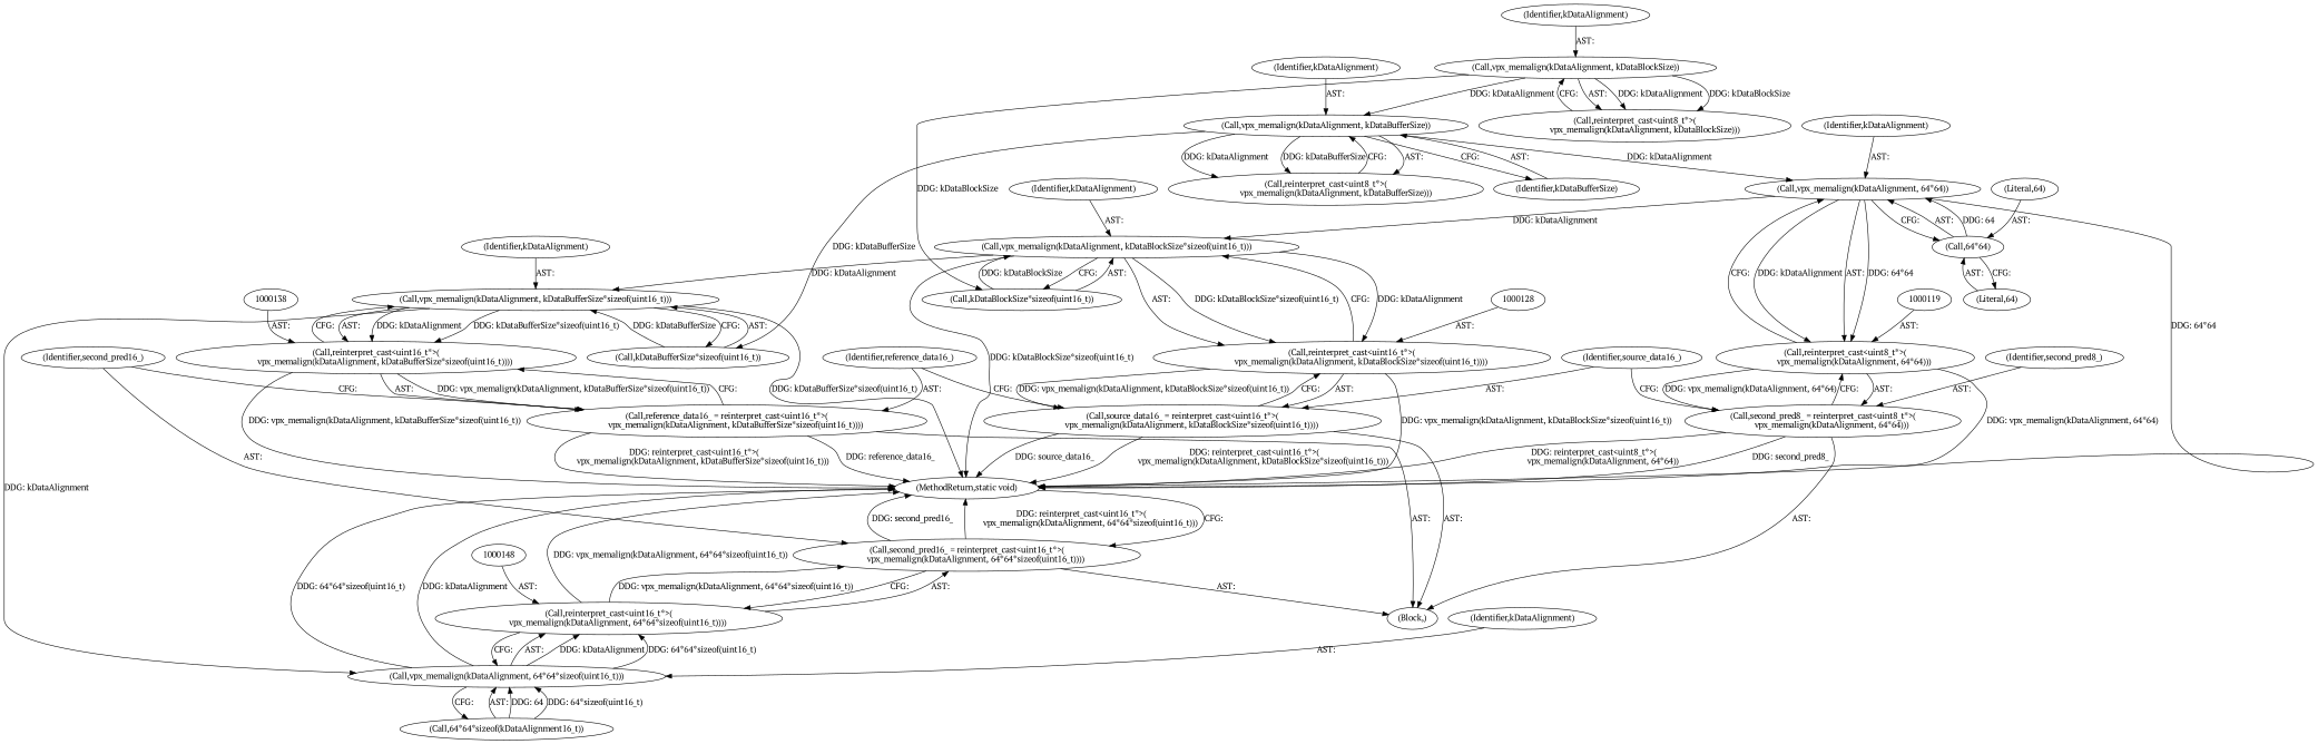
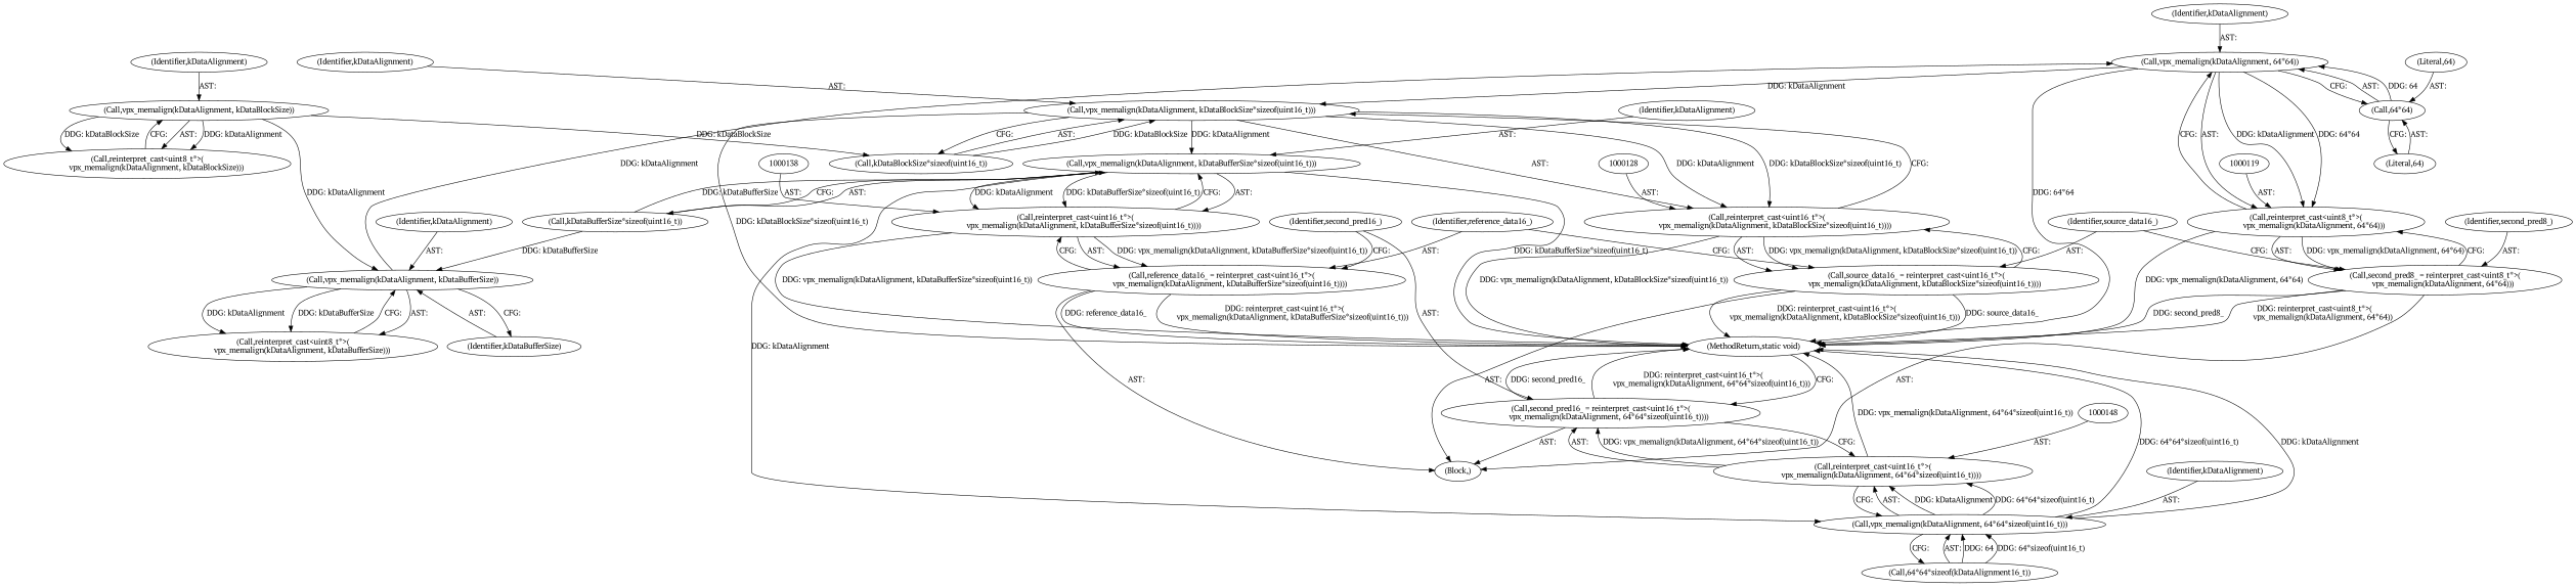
  digraph {
    fontname="PT Serif"
    node [fontname="PT Serif"]
    edge [fontname="PT Serif"]
    n1 [label="(Call,vpx_memalign(kDataAlignment, 64*64))"]
    n2 [label="(Call,64*64)"]
    n3 [label="(Call,reinterpret_cast<uint8_t*>(\n        vpx_memalign(kDataAlignment, 64*64)))"]
    n4 [label="(Call,vpx_memalign(kDataAlignment, kDataBlockSize*sizeof(uint16_t)))"]
    n5 [label="(MethodReturn,static void)"]
    n6 [label="(Literal,64)"]
    n7 [label="(Call,second_pred8_ = reinterpret_cast<uint8_t*>(\n        vpx_memalign(kDataAlignment, 64*64)))"]
    n8 [label="(Call,kDataBlockSize*sizeof(uint16_t))"]
    n9 [label="(Call,reinterpret_cast<uint16_t*>(\n        vpx_memalign(kDataAlignment, kDataBlockSize*sizeof(uint16_t))))"]
    n10 [label="(Call,vpx_memalign(kDataAlignment, kDataBufferSize*sizeof(uint16_t)))"]
    n11 [label="(Call,second_pred16_ = reinterpret_cast<uint16_t*>(\n        vpx_memalign(kDataAlignment, 64*64*sizeof(uint16_t))))"]
    n12 [label="(Call,vpx_memalign(kDataAlignment, kDataBufferSize))"]
    n13 [label="(Call,kDataBufferSize*sizeof(uint16_t))"]
    n14 [label="(Call,reinterpret_cast<uint8_t*>(\n         vpx_memalign(kDataAlignment, kDataBufferSize)))"]
    n15 [label="(Identifier,kDataBufferSize)"]
    n16 [label="(Call,vpx_memalign(kDataAlignment, kDataBlockSize))"]
    n17 [label="(Call,reinterpret_cast<uint8_t*>(\n         vpx_memalign(kDataAlignment, kDataBlockSize)))"]
    n18 [label="(Block,)"]
    n19 [label="(Call,source_data16_ = reinterpret_cast<uint16_t*>(\n        vpx_memalign(kDataAlignment, kDataBlockSize*sizeof(uint16_t))))"]
    n20 [label="(Call,reinterpret_cast<uint16_t*>(\n        vpx_memalign(kDataAlignment, kDataBufferSize*sizeof(uint16_t))))"]
    n21 [label="(Call,vpx_memalign(kDataAlignment, 64*64*sizeof(uint16_t)))"]
    n22 [label="(Call,reference_data16_ = reinterpret_cast<uint16_t*>(\n        vpx_memalign(kDataAlignment, kDataBufferSize*sizeof(uint16_t))))"]
    n23 [label="(Call,reinterpret_cast<uint16_t*>(\n        vpx_memalign(kDataAlignment, 64*64*sizeof(uint16_t))))"]
    n24 [label="(Call,64*64*sizeof(kDataAlignment16_t))"]
    n25 [label="(Identifier,kDataAlignment)"]
    n26 [label="(Identifier,source_data16_)"]
    n27 [label="(Identifier,kDataAlignment)"]
    n28 [label="(Identifier,second_pred16_)"]
    n29 [label="(Literal,64)"]
    n30 [label="(Identifier,reference_data16_)"]
    n31 [label="(Identifier,kDataAlignment)"]
    n32 [label="(Identifier,kDataAlignment)"]
    n33 [label="(Identifier,second_pred8_)"]
    n34 [label="(Identifier,kDataAlignment)"]
    n35 [label="(Identifier,kDataAlignment)"]
    1000119
    1000128
    1000138
    1000148
    n1 -> n2 [label="CFG: "]
    n1 -> n3 [label="AST: "]
    n1 -> n3 [label="DDG: kDataAlignment"]
    n1 -> n3 [label="DDG: 64*64"]
    n1 -> n4 [label="DDG: kDataAlignment"]
    n1 -> n5 [label="DDG: 64*64"]
    n2 -> n1 [label="AST: "]
    n2 -> n1 [label="DDG: 64"]
    n2 -> n6 [label="CFG: "]
    n3 -> n1 [label="CFG: "]
    n3 -> n5 [label="DDG: vpx_memalign(kDataAlignment, 64*64)"]
    n3 -> n7 [label="AST: "]
    n3 -> n7 [label="DDG: vpx_memalign(kDataAlignment, 64*64)"]
    n4 -> n5 [label="DDG: kDataBlockSize*sizeof(uint16_t)"]
    n4 -> n8 [label="CFG: "]
    n4 -> n9 [label="AST: "]
    n4 -> n9 [label="DDG: kDataAlignment"]
    n4 -> n9 [label="DDG: kDataBlockSize*sizeof(uint16_t)"]
    n4 -> n10 [label="DDG: kDataAlignment"]
    n5 -> n11 [label="CFG: "]
    n6 -> n2 [label="AST: "]
    n7 -> n3 [label="CFG: "]
    n7 -> n5 [label="DDG: second_pred8_"]
    n7 -> n5 [label="DDG: reinterpret_cast<uint8_t*>(\n        vpx_memalign(kDataAlignment, 64*64))"]
    n7 -> n18 [label="AST: "]
    n8 -> n4 [label="AST: "]
    n8 -> n4 [label="DDG: kDataBlockSize"]
    n9 -> n4 [label="CFG: "]
    n9 -> n5 [label="DDG: vpx_memalign(kDataAlignment, kDataBlockSize*sizeof(uint16_t))"]
    n9 -> n19 [label="AST: "]
    n9 -> n19 [label="DDG: vpx_memalign(kDataAlignment, kDataBlockSize*sizeof(uint16_t))"]
    n10 -> n5 [label="DDG: kDataBufferSize*sizeof(uint16_t)"]
    n10 -> n13 [label="CFG: "]
    n10 -> n20 [label="AST: "]
    n10 -> n20 [label="DDG: kDataAlignment"]
    n10 -> n20 [label="DDG: kDataBufferSize*sizeof(uint16_t)"]
    n10 -> n21 [label="DDG: kDataAlignment"]
    n11 -> n5 [label="DDG: second_pred16_"]
    n11 -> n5 [label="DDG: reinterpret_cast<uint16_t*>(\n        vpx_memalign(kDataAlignment, 64*64*sizeof(uint16_t)))"]
    n11 -> n18 [label="AST: "]
    n11 -> n23 [label="CFG: "]
    n12 -> n1 [label="DDG: kDataAlignment"]
-   n12 -> n13 [label="DDG: kDataBufferSize"]
+   n13 -> n12 [label="DDG: kDataBufferSize"]
    n12 -> n14 [label="AST: "]
    n12 -> n14 [label="DDG: kDataAlignment"]
    n12 -> n14 [label="DDG: kDataBufferSize"]
    n12 -> n15 [label="CFG: "]
    n13 -> n10 [label="AST: "]
    n13 -> n10 [label="DDG: kDataBufferSize"]
    n14 -> n12 [label="CFG: "]
    n15 -> n12 [label="AST: "]
    n16 -> n8 [label="DDG: kDataBlockSize"]
    n16 -> n12 [label="DDG: kDataAlignment"]
    n16 -> n17 [label="AST: "]
    n16 -> n17 [label="DDG: kDataAlignment"]
    n16 -> n17 [label="DDG: kDataBlockSize"]
    n17 -> n16 [label="CFG: "]
    n19 -> n5 [label="DDG: source_data16_"]
    n19 -> n5 [label="DDG: reinterpret_cast<uint16_t*>(\n        vpx_memalign(kDataAlignment, kDataBlockSize*sizeof(uint16_t)))"]
    n19 -> n9 [label="CFG: "]
    n19 -> n18 [label="AST: "]
    n20 -> n5 [label="DDG: vpx_memalign(kDataAlignment, kDataBufferSize*sizeof(uint16_t))"]
    n20 -> n10 [label="CFG: "]
    n20 -> n22 [label="AST: "]
    n20 -> n22 [label="DDG: vpx_memalign(kDataAlignment, kDataBufferSize*sizeof(uint16_t))"]
    n21 -> n5 [label="DDG: 64*64*sizeof(uint16_t)"]
    n21 -> n5 [label="DDG: kDataAlignment"]
    n21 -> n23 [label="AST: "]
    n21 -> n23 [label="DDG: kDataAlignment"]
    n21 -> n23 [label="DDG: 64*64*sizeof(uint16_t)"]
    n21 -> n24 [label="CFG: "]
    n22 -> n5 [label="DDG: reference_data16_"]
    n22 -> n5 [label="DDG: reinterpret_cast<uint16_t*>(\n        vpx_memalign(kDataAlignment, kDataBufferSize*sizeof(uint16_t)))"]
    n22 -> n18 [label="AST: "]
    n22 -> n20 [label="CFG: "]
    n23 -> n5 [label="DDG: vpx_memalign(kDataAlignment, 64*64*sizeof(uint16_t))"]
    n23 -> n11 [label="AST: "]
    n23 -> n11 [label="DDG: vpx_memalign(kDataAlignment, 64*64*sizeof(uint16_t))"]
    n23 -> n21 [label="CFG: "]
    n24 -> n21 [label="AST: "]
    n24 -> n21 [label="DDG: 64"]
    n24 -> n21 [label="DDG: 64*sizeof(uint16_t)"]
    n25 -> n10 [label="AST: "]
    n26 -> n7 [label="CFG: "]
    n26 -> n19 [label="AST: "]
    n27 -> n16 [label="AST: "]
    n28 -> n11 [label="AST: "]
    n28 -> n22 [label="CFG: "]
    n29 -> n2 [label="AST: "]
    n30 -> n19 [label="CFG: "]
    n30 -> n22 [label="AST: "]
    n31 -> n12 [label="AST: "]
    n32 -> n1 [label="AST: "]
    n33 -> n7 [label="AST: "]
    n34 -> n4 [label="AST: "]
    n35 -> n21 [label="AST: "]
    1000119 -> n3 [label="AST: "]
    1000128 -> n9 [label="AST: "]
    1000138 -> n20 [label="AST: "]
    1000148 -> n23 [label="AST: "]
  }
